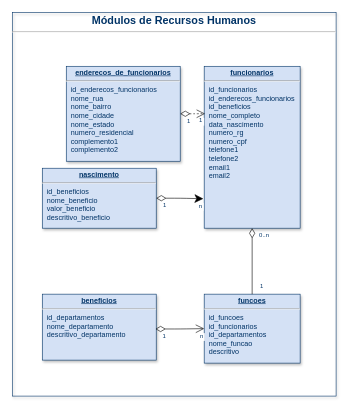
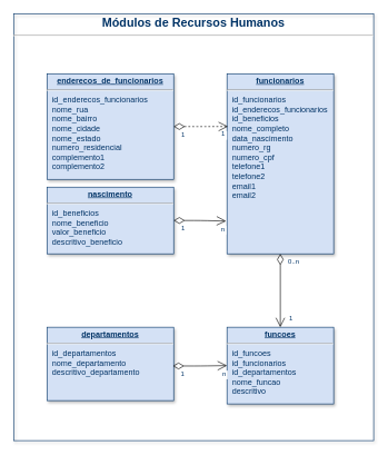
  <mxCell id="0" />
  <mxCell id="1" parent="0" />
  <mxCell id="2" value="&lt;p style=&quot;margin: 4px 0px 0px; text-align: center;&quot;&gt;&lt;strong style=&quot;&quot;&gt;&lt;font style=&quot;font-size: 18px;&quot;&gt;Módulos de Recursos Humanos&lt;/font&gt;&lt;/strong&gt;&lt;/p&gt;&lt;hr&gt;&lt;p style=&quot;margin: 0px; margin-left: 8px;&quot;&gt;&lt;br&gt;&lt;/p&gt;" style="verticalAlign=top;align=left;overflow=fill;fontSize=12;fontFamily=Helvetica;html=1;strokeColor=#003366;shadow=1;fillColor=none;fontColor=#003366" parent="1" vertex="1"><mxGeometry x="20" y="20" width="540" height="640" as="geometry" /></mxCell>
  <mxCell id="3" value="&lt;p style=&quot;margin: 0px; margin-top: 4px; text-align: center; text-decoration: underline;&quot;&gt;&lt;strong&gt;funcoes&lt;/strong&gt;&lt;/p&gt;&lt;hr&gt;&lt;p style=&quot;margin: 0px; margin-left: 8px;&quot;&gt;id_funcoes&lt;/p&gt;&lt;p style=&quot;margin: 0px; margin-left: 8px;&quot;&gt;&lt;span style=&quot;background-color: transparent; color: light-dark(rgb(0, 51, 102), rgb(161, 205, 249));&quot;&gt;id_funcionarios&lt;br&gt;id_departamentos&lt;/span&gt;&lt;/p&gt;&lt;p style=&quot;margin: 0px; margin-left: 8px;&quot;&gt;nome_funcao&lt;/p&gt;&lt;p style=&quot;margin: 0px; margin-left: 8px;&quot;&gt;descritivo&lt;/p&gt;&lt;p style=&quot;margin: 0px; margin-left: 8px;&quot;&gt;&lt;br&gt;&lt;/p&gt;" style="verticalAlign=top;align=left;overflow=fill;fontSize=12;fontFamily=Helvetica;html=1;strokeColor=#003366;shadow=1;fillColor=#D4E1F5;fontColor=#003366" parent="1" vertex="1"><mxGeometry x="340" y="490" width="160" height="115" as="geometry" /></mxCell>
  <mxCell id="4" value="&lt;p style=&quot;margin: 4px 0px 0px; text-decoration: underline; text-align: center;&quot;&gt;&lt;strong&gt;funcionarios&lt;/strong&gt;&lt;/p&gt;&lt;hr&gt;&lt;p style=&quot;margin: 0px; margin-left: 8px;&quot;&gt;id_funcionarios&lt;/p&gt;&lt;p style=&quot;margin: 0px; margin-left: 8px;&quot;&gt;&lt;span style=&quot;background-color: transparent; color: light-dark(rgb(0, 51, 102), rgb(161, 205, 249));&quot;&gt;id_enderecos_funcionarios&lt;/span&gt;&lt;/p&gt;&lt;p style=&quot;margin: 0px; margin-left: 8px;&quot;&gt;&lt;span style=&quot;background-color: transparent; color: light-dark(rgb(0, 51, 102), rgb(161, 205, 249));&quot;&gt;id_beneficios&lt;/span&gt;&lt;/p&gt;&lt;p style=&quot;margin: 0px; margin-left: 8px;&quot;&gt;&lt;span style=&quot;background-color: transparent; color: light-dark(rgb(0, 51, 102), rgb(161, 205, 249));&quot;&gt;nome_completo&lt;/span&gt;&lt;/p&gt;&lt;p style=&quot;margin: 0px; margin-left: 8px;&quot;&gt;data_nascimento&lt;br&gt;numero_rg&lt;br&gt;numero_cpf&lt;/p&gt;&lt;p style=&quot;margin: 0px; margin-left: 8px;&quot;&gt;telefone1&lt;/p&gt;&lt;p style=&quot;margin: 0px; margin-left: 8px;&quot;&gt;telefone2&lt;/p&gt;&lt;p style=&quot;margin: 0px; margin-left: 8px;&quot;&gt;email1&lt;br&gt;email2&lt;br&gt;&lt;br&gt;&lt;/p&gt;" style="verticalAlign=top;align=left;overflow=fill;fontSize=12;fontFamily=Helvetica;html=1;strokeColor=#003366;shadow=1;fillColor=#D4E1F5;fontColor=#003366" parent="1" vertex="1"><mxGeometry x="340" y="110" width="160" height="270" as="geometry" /></mxCell>
- <mxCell id="5" value="" style="endArrow=none;endSize=12;startArrow=diamondThin;startSize=14;startFill=0;edgeStyle=orthogonalEdgeStyle;" parent="1" source="4" target="3" edge="1"><mxGeometry x="620" y="340" as="geometry"><mxPoint x="920" y="480" as="sourcePoint" /><mxPoint x="1080" y="480" as="targetPoint" /></mxGeometry></mxCell>
+ <mxCell id="5" value="" style="endArrow=open;endSize=12;startArrow=diamondThin;startSize=14;startFill=0;edgeStyle=orthogonalEdgeStyle" parent="1" source="4" target="3" edge="1"><mxGeometry x="620" y="340" as="geometry"><mxPoint x="920" y="480" as="sourcePoint" /><mxPoint x="1080" y="480" as="targetPoint" /></mxGeometry></mxCell>
  <mxCell id="6" value="0..n" style="resizable=0;align=left;verticalAlign=top;labelBackgroundColor=#ffffff;fontSize=10;strokeColor=#003366;shadow=1;fillColor=#D4E1F5;fontColor=#003366" parent="5" connectable="0" vertex="1"><mxGeometry x="-1" relative="1" as="geometry"><mxPoint x="10" as="offset" /></mxGeometry></mxCell>
  <mxCell id="7" value="1" style="resizable=0;align=right;verticalAlign=top;labelBackgroundColor=#ffffff;fontSize=10;strokeColor=#003366;shadow=1;fillColor=#D4E1F5;fontColor=#003366" parent="5" connectable="0" vertex="1"><mxGeometry x="1" relative="1" as="geometry"><mxPoint x="20" y="-25.0" as="offset" /></mxGeometry></mxCell>
- <mxCell id="8" value="&lt;p style=&quot;margin: 0px; margin-top: 4px; text-align: center; text-decoration: underline;&quot;&gt;&lt;strong&gt;enderecos_de_funcionarios&lt;/strong&gt;&lt;/p&gt;&lt;hr&gt;&lt;p style=&quot;margin: 0px; margin-left: 8px;&quot;&gt;id_enderecos_funcionarios&lt;/p&gt;&lt;p style=&quot;margin: 0px; margin-left: 8px;&quot;&gt;&lt;span style=&quot;background-color: transparent; color: light-dark(rgb(0, 51, 102), rgb(161, 205, 249));&quot;&gt;nome_rua&lt;/span&gt;&lt;br&gt;&lt;/p&gt;&lt;p style=&quot;margin: 0px; margin-left: 8px;&quot;&gt;nome_bairro&lt;/p&gt;&lt;p style=&quot;margin: 0px; margin-left: 8px;&quot;&gt;nome_cidade&lt;br&gt;nome_estado&lt;br&gt;numero_residencial&lt;br&gt;complemento1&lt;/p&gt;&lt;p style=&quot;margin: 0px; margin-left: 8px;&quot;&gt;complemento2&lt;/p&gt;" style="verticalAlign=top;align=left;overflow=fill;fontSize=12;fontFamily=Helvetica;html=1;strokeColor=#003366;shadow=1;fillColor=#D4E1F5;fontColor=#003366" parent="1" vertex="1"><mxGeometry x="110" y="110" width="190" height="158.36" as="geometry" /></mxCell>
+ <mxCell id="8" value="&lt;p style=&quot;margin: 0px; margin-top: 4px; text-align: center; text-decoration: underline;&quot;&gt;&lt;strong&gt;enderecos_de_funcionarios&lt;/strong&gt;&lt;/p&gt;&lt;hr&gt;&lt;p style=&quot;margin: 0px; margin-left: 8px;&quot;&gt;id_enderecos_funcionarios&lt;/p&gt;&lt;p style=&quot;margin: 0px; margin-left: 8px;&quot;&gt;&lt;span style=&quot;background-color: transparent; color: light-dark(rgb(0, 51, 102), rgb(161, 205, 249));&quot;&gt;nome_rua&lt;/span&gt;&lt;br&gt;&lt;/p&gt;&lt;p style=&quot;margin: 0px; margin-left: 8px;&quot;&gt;nome_bairro&lt;/p&gt;&lt;p style=&quot;margin: 0px; margin-left: 8px;&quot;&gt;nome_cidade&lt;br&gt;nome_estado&lt;br&gt;numero_residencial&lt;br&gt;complemento1&lt;/p&gt;&lt;p style=&quot;margin: 0px; margin-left: 8px;&quot;&gt;complemento2&lt;/p&gt;" style="verticalAlign=top;align=left;overflow=fill;fontSize=12;fontFamily=Helvetica;html=1;strokeColor=#003366;shadow=1;fillColor=#D4E1F5;fontColor=#003366" parent="1" vertex="1"><mxGeometry x="70" y="110" width="190" height="158.36" as="geometry" /></mxCell>
  <mxCell id="9" value="" style="endArrow=open;endSize=12;startArrow=diamondThin;startSize=14;startFill=0;edgeStyle=orthogonalEdgeStyle;exitX=1;exitY=0.5;exitDx=0;exitDy=0;entryX=0.009;entryY=0.293;entryDx=0;entryDy=0;entryPerimeter=0;dashed=1;" parent="1" source="8" target="4" edge="1"><mxGeometry x="620" y="340" as="geometry"><mxPoint x="430" y="360" as="sourcePoint" /><mxPoint x="340" y="200" as="targetPoint" /></mxGeometry></mxCell>
  <mxCell id="10" value="1" style="resizable=0;align=left;verticalAlign=top;labelBackgroundColor=#ffffff;fontSize=10;strokeColor=#003366;shadow=1;fillColor=#D4E1F5;fontColor=#003366" parent="9" connectable="0" vertex="1"><mxGeometry x="-1" relative="1" as="geometry"><mxPoint x="10" as="offset" /></mxGeometry></mxCell>
  <mxCell id="11" value="1" style="resizable=0;align=left;verticalAlign=top;labelBackgroundColor=#ffffff;fontSize=10;strokeColor=#003366;shadow=1;fillColor=#D4E1F5;fontColor=#003366" parent="1" connectable="0" vertex="1"><mxGeometry x="310" y="189.18" as="geometry"><mxPoint x="20" y="-1" as="offset" /></mxGeometry></mxCell>
  <mxCell id="12" value="&lt;p style=&quot;margin: 0px; margin-top: 4px; text-align: center; text-decoration: underline;&quot;&gt;&lt;strong&gt;nascimento&lt;/strong&gt;&lt;/p&gt;&lt;hr&gt;&lt;p style=&quot;margin: 0px; margin-left: 8px;&quot;&gt;id_beneficios&lt;/p&gt;&lt;p style=&quot;margin: 0px; margin-left: 8px;&quot;&gt;&lt;span style=&quot;background-color: transparent; color: light-dark(rgb(0, 51, 102), rgb(161, 205, 249));&quot;&gt;nome_beneficio&lt;/span&gt;&lt;br&gt;&lt;/p&gt;&lt;p style=&quot;margin: 0px; margin-left: 8px;&quot;&gt;valor_beneficio&lt;/p&gt;&lt;p style=&quot;margin: 0px; margin-left: 8px;&quot;&gt;descritivo_beneficio&lt;/p&gt;" style="verticalAlign=top;align=left;overflow=fill;fontSize=12;fontFamily=Helvetica;html=1;strokeColor=#003366;shadow=1;fillColor=#D4E1F5;fontColor=#003366" parent="1" vertex="1"><mxGeometry x="70" y="280" width="190" height="100" as="geometry" /></mxCell>
- <mxCell id="13" value="" style="endArrow=classic;endSize=12;startArrow=diamondThin;startSize=14;startFill=0;edgeStyle=orthogonalEdgeStyle;exitX=1;exitY=0.5;exitDx=0;exitDy=0;entryX=-0.009;entryY=0.818;entryDx=0;entryDy=0;entryPerimeter=0;" parent="1" source="12" target="4" edge="1"><mxGeometry x="620" y="340" as="geometry"><mxPoint x="430" y="390" as="sourcePoint" /><mxPoint x="430" y="500" as="targetPoint" /></mxGeometry></mxCell>
+ <mxCell id="13" value="" style="endArrow=open;endSize=12;startArrow=diamondThin;startSize=14;startFill=0;edgeStyle=orthogonalEdgeStyle;exitX=1;exitY=0.5;exitDx=0;exitDy=0;entryX=-0.009;entryY=0.818;entryDx=0;entryDy=0;entryPerimeter=0;" parent="1" source="12" target="4" edge="1"><mxGeometry x="620" y="340" as="geometry"><mxPoint x="430" y="390" as="sourcePoint" /><mxPoint x="430" y="500" as="targetPoint" /></mxGeometry></mxCell>
  <mxCell id="14" value="1" style="resizable=0;align=left;verticalAlign=top;labelBackgroundColor=#ffffff;fontSize=10;strokeColor=#003366;shadow=1;fillColor=#D4E1F5;fontColor=#003366" parent="13" connectable="0" vertex="1"><mxGeometry x="-1" relative="1" as="geometry"><mxPoint x="10" as="offset" /></mxGeometry></mxCell>
  <mxCell id="15" value="n" style="resizable=0;align=right;verticalAlign=top;labelBackgroundColor=#ffffff;fontSize=10;strokeColor=#003366;shadow=1;fillColor=#D4E1F5;fontColor=#003366" parent="13" connectable="0" vertex="1"><mxGeometry x="1" relative="1" as="geometry"><mxPoint as="offset" /></mxGeometry></mxCell>
- <mxCell id="16" value="&lt;p style=&quot;margin: 0px; margin-top: 4px; text-align: center; text-decoration: underline;&quot;&gt;&lt;strong&gt;beneficios&lt;/strong&gt;&lt;/p&gt;&lt;hr&gt;&lt;p style=&quot;margin: 0px; margin-left: 8px;&quot;&gt;id_departamentos&lt;/p&gt;&lt;p style=&quot;margin: 0px; margin-left: 8px;&quot;&gt;&lt;span style=&quot;background-color: transparent; color: light-dark(rgb(0, 51, 102), rgb(161, 205, 249));&quot;&gt;nome_departamento&lt;/span&gt;&lt;br&gt;&lt;/p&gt;&lt;p style=&quot;margin: 0px; margin-left: 8px;&quot;&gt;&lt;span style=&quot;background-color: transparent; color: light-dark(rgb(0, 51, 102), rgb(161, 205, 249));&quot;&gt;descritivo_departamento&lt;/span&gt;&lt;br&gt;&lt;/p&gt;" style="verticalAlign=top;align=left;overflow=fill;fontSize=12;fontFamily=Helvetica;html=1;strokeColor=#003366;shadow=1;fillColor=#D4E1F5;fontColor=#003366" parent="1" vertex="1"><mxGeometry x="70" y="490" width="190" height="110" as="geometry" /></mxCell>
+ <mxCell id="16" value="&lt;p style=&quot;margin: 0px; margin-top: 4px; text-align: center; text-decoration: underline;&quot;&gt;&lt;strong&gt;departamentos&lt;/strong&gt;&lt;/p&gt;&lt;hr&gt;&lt;p style=&quot;margin: 0px; margin-left: 8px;&quot;&gt;id_departamentos&lt;/p&gt;&lt;p style=&quot;margin: 0px; margin-left: 8px;&quot;&gt;&lt;span style=&quot;background-color: transparent; color: light-dark(rgb(0, 51, 102), rgb(161, 205, 249));&quot;&gt;nome_departamento&lt;/span&gt;&lt;br&gt;&lt;/p&gt;&lt;p style=&quot;margin: 0px; margin-left: 8px;&quot;&gt;&lt;span style=&quot;background-color: transparent; color: light-dark(rgb(0, 51, 102), rgb(161, 205, 249));&quot;&gt;descritivo_departamento&lt;/span&gt;&lt;br&gt;&lt;/p&gt;" style="verticalAlign=top;align=left;overflow=fill;fontSize=12;fontFamily=Helvetica;html=1;strokeColor=#003366;shadow=1;fillColor=#D4E1F5;fontColor=#003366" parent="1" vertex="1"><mxGeometry x="70" y="490" width="190" height="110" as="geometry" /></mxCell>
  <mxCell id="17" value="" style="endArrow=open;endSize=12;startArrow=diamondThin;startSize=14;startFill=0;edgeStyle=orthogonalEdgeStyle;entryX=0;entryY=0.5;entryDx=0;entryDy=0;exitX=0.994;exitY=0.528;exitDx=0;exitDy=0;exitPerimeter=0;" parent="1" source="16" target="3" edge="1"><mxGeometry x="620" y="340" as="geometry"><mxPoint x="260" y="550" as="sourcePoint" /><mxPoint x="339" y="547.75" as="targetPoint" /></mxGeometry></mxCell>
  <mxCell id="18" value="1" style="resizable=0;align=left;verticalAlign=top;labelBackgroundColor=#ffffff;fontSize=10;strokeColor=#003366;shadow=1;fillColor=#D4E1F5;fontColor=#003366" parent="17" connectable="0" vertex="1"><mxGeometry x="-1" relative="1" as="geometry"><mxPoint x="10" as="offset" /></mxGeometry></mxCell>
  <mxCell id="19" value="n" style="resizable=0;align=right;verticalAlign=top;labelBackgroundColor=#ffffff;fontSize=10;strokeColor=#003366;shadow=1;fillColor=#D4E1F5;fontColor=#003366" parent="17" connectable="0" vertex="1"><mxGeometry x="1" relative="1" as="geometry"><mxPoint as="offset" /></mxGeometry></mxCell>
